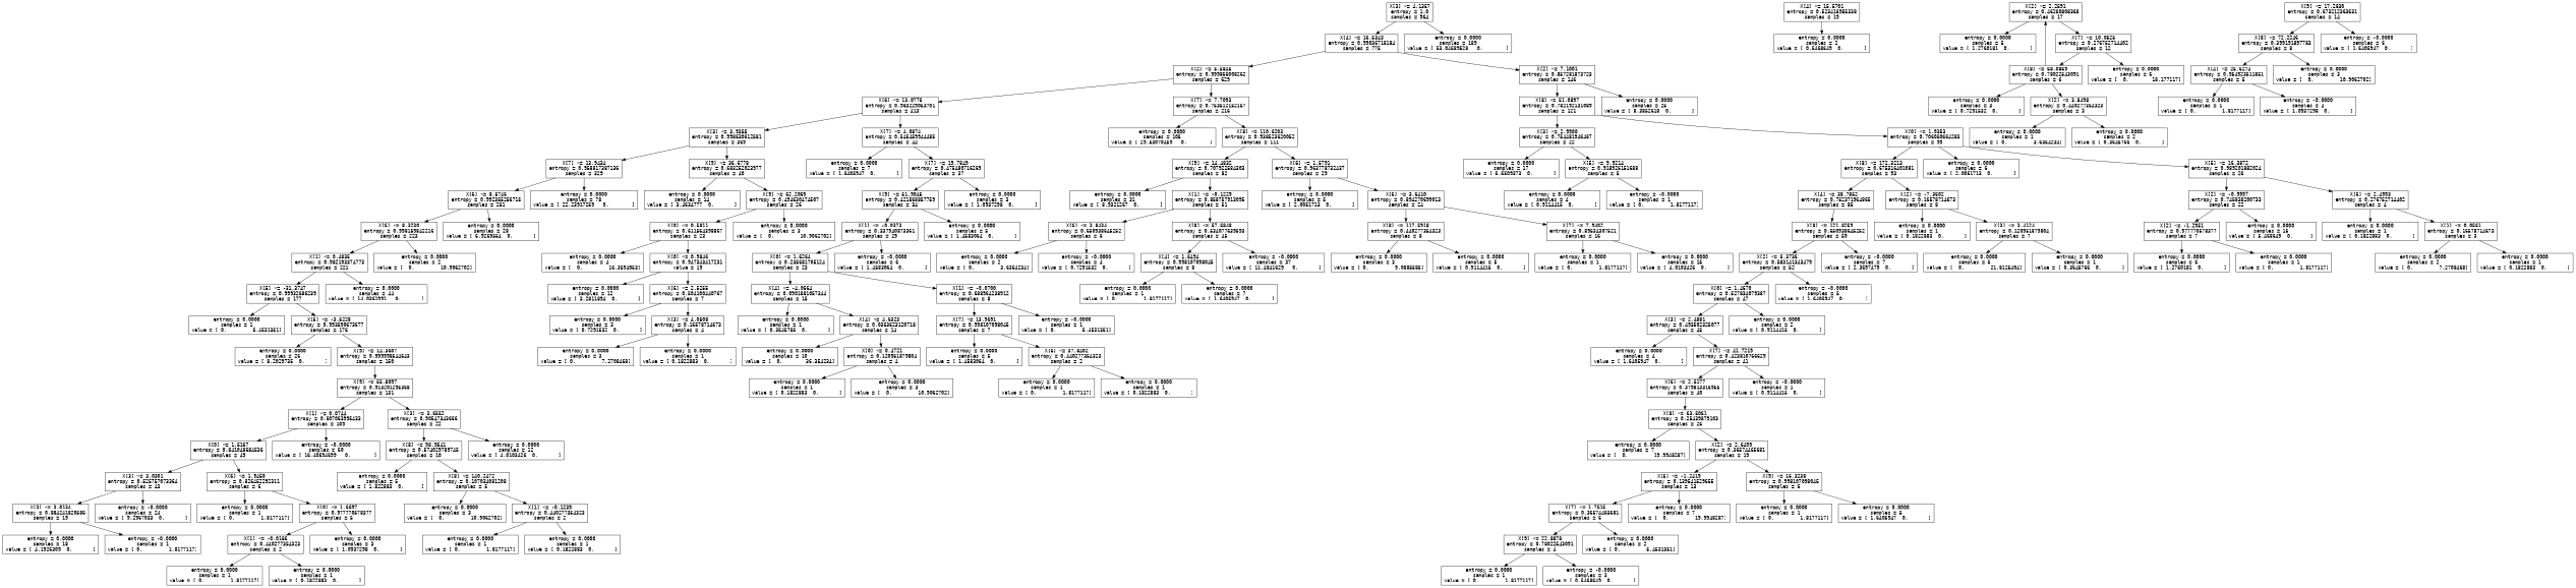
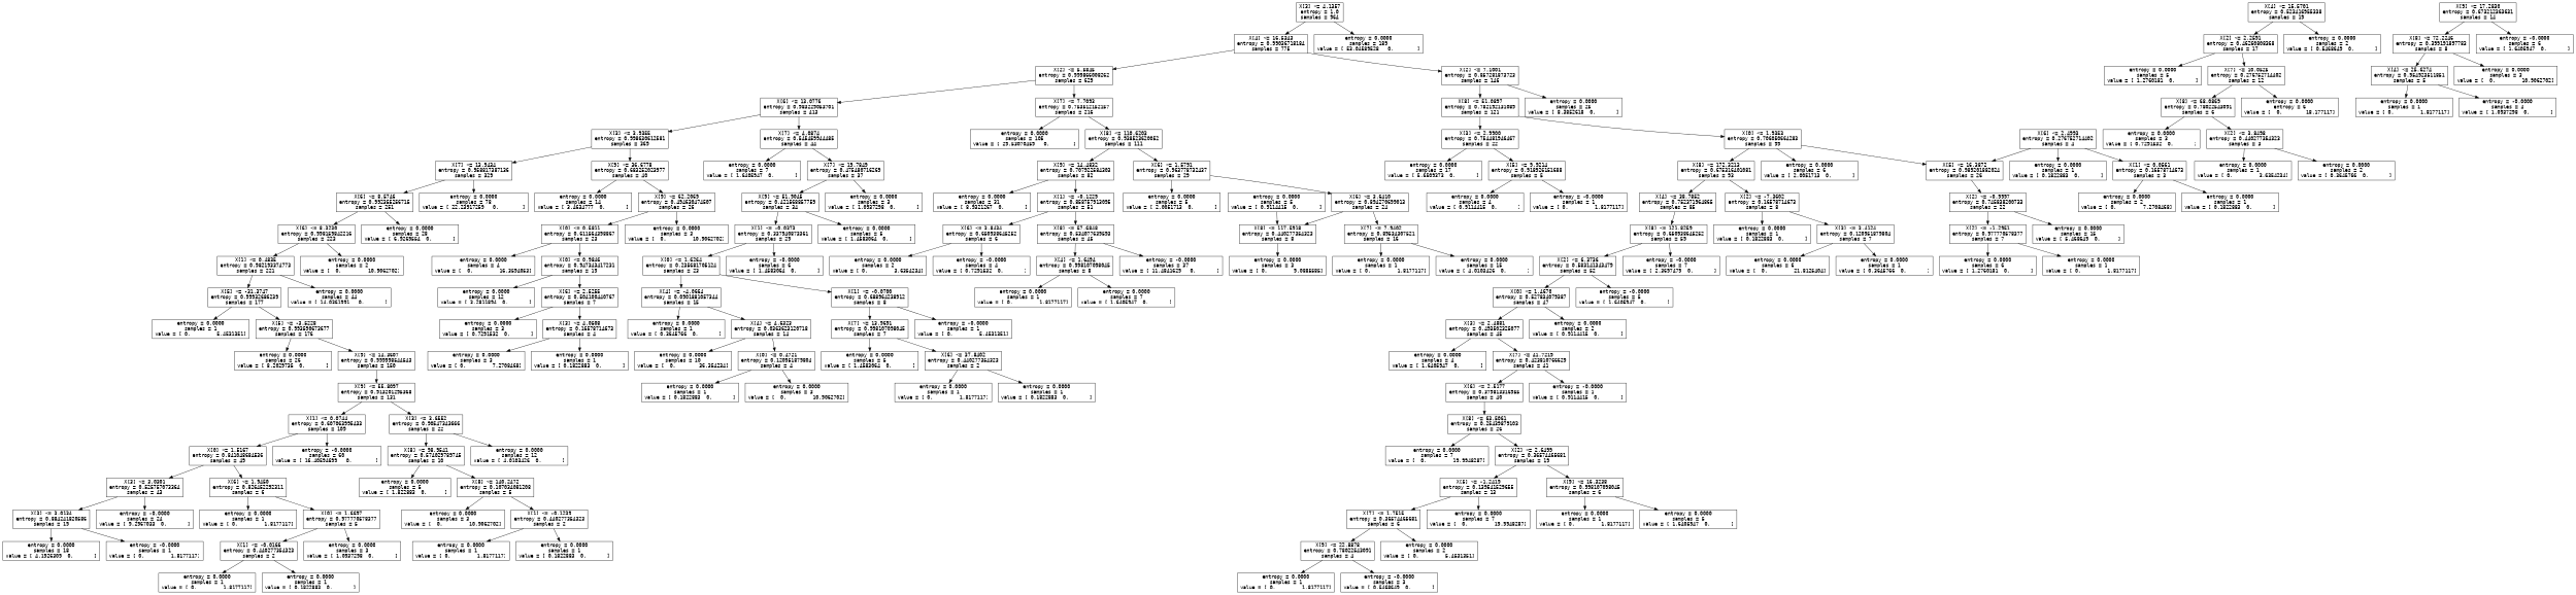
  digraph {
    fontname="DejaVu Sans Mono"
    node [fontname="DejaVu Sans Mono" shape=box]
    edge [fontname="DejaVu Sans Mono"]
    n1 [label="X[3] <= 4.1357\nentropy = 1.0\nsamples = 964"]
    n2 [label="X[4] <= 16.5343\nentropy = 0.99036718184\nsamples = 775"]
    n3 [label="entropy = 0.0000\nsamples = 189\nvalue = [ 53.04589528   0.        ]"]
    n4 [label="X[2] <= 5.5845\nentropy = 0.999866008262\nsamples = 629"]
    n5 [label="X[2] <= 7.1001\nentropy = 0.857281873723\nsamples = 146"]
    n6 [label="X[6] <= 13.0776\nentropy = 0.983229053701\nsamples = 413"]
    n7 [label="X[7] <= 7.7093\nentropy = 0.753512152157\nsamples = 216"]
    n8 [label="X[8] <= 51.0897\nentropy = 0.782192131089\nsamples = 121"]
    n9 [label="entropy = 0.0000\nsamples = 25\nvalue = [ 8.3852618  0.       ]"]
    n10 [label="X[3] <= 3.9355\nentropy = 0.998630612581\nsamples = 369"]
    n11 [label="X[7] <= 4.0874\nentropy = 0.545459944485\nsamples = 44"]
    n12 [label="entropy = 0.0000\nsamples = 105\nvalue = [ 29.53070459   0.        ]"]
    n13 [label="X[8] <= 110.6203\nentropy = 0.938523620052\nsamples = 111"]
    n14 [label="X[7] <= 13.9434\nentropy = 0.958817387136\nsamples = 329"]
    n15 [label="X[9] <= 36.6778\nentropy = 0.683252023977\nsamples = 40"]
    n16 [label="entropy = 0.0000\nsamples = 7\nvalue = [ 1.6405947  0.       ]"]
    n17 [label="X[7] <= 19.7849\nentropy = 0.475480716269\nsamples = 37"]
    n18 [label="X[6] <= 8.5746\nentropy = 0.992355256715\nsamples = 251"]
    n19 [label="entropy = 0.0000\nsamples = 78\nvalue = [ 22.23917259   0.        ]"]
    n20 [label="entropy = 0.0000\nsamples = 14\nvalue = [ 3.4634777  0.       ]"]
    n21 [label="X[9] <= 62.2069\nentropy = 0.494630474507\nsamples = 26"]
    n22 [label="X[6] <= 8.3230\nentropy = 0.998159842216\nsamples = 223"]
    n23 [label="entropy = 0.0000\nsamples = 28\nvalue = [ 6.9269554  0.       ]"]
    n24 [label="X[1] <= 0.4835\nentropy = 0.982193374773\nsamples = 221"]
    n25 [label="entropy = 0.0000\nsamples = 2\nvalue = [  0.         10.9062702]"]
    n26 [label="X[5] <= -31.3747\nentropy = 0.99932686239\nsamples = 177"]
    n27 [label="entropy = 0.0000\nsamples = 44\nvalue = [ 14.0361991   0.       ]"]
    n28 [label="entropy = 0.0000\nsamples = 1\nvalue = [ 0.         5.4531351]"]
    n29 [label="X[5] <= -3.5228\nentropy = 0.993590673677\nsamples = 176"]
    n30 [label="entropy = 0.0000\nsamples = 26\nvalue = [ 8.2029735  0.       ]"]
    n31 [label="X[9] <= 14.3607\nentropy = 0.999998544543\nsamples = 150"]
    n32 [label="X[9] <= 55.8097\nentropy = 0.913201295368\nsamples = 131"]
    n33 [label="X[4] <= 15.5701\nentropy = 0.523416955338\nsamples = 19"]
    n34 [label="X[2] <= 2.2591\nentropy = 0.46260808368\nsamples = 17"]
    n35 [label="entropy = 0.0000\nsamples = 2\nvalue = [ 0.5468649  0.       ]"]
    n36 [label="X[1] <= 0.0744\nentropy = 0.607063995433\nsamples = 109"]
    n37 [label="X[3] <= 3.6552\nentropy = 0.90547343666\nsamples = 22"]
    n38 [label="entropy = 0.0000\nsamples = 5\nvalue = [ 1.2760181  0.       ]"]
    n39 [label="X[7] <= 10.0525\nentropy = 0.276752714402\nsamples = 12"]
    n40 [label="X[8] <= 68.0869\nentropy = 0.78022543091\nsamples = 6"]
-   n41 [label="entropy = 0.0000\nsamples = 6\nvalue = [  0.        18.177117]"]
+   n41 [label="entropy = 0.0000\nentropy = 6\nvalue = [  0.        18.177117]"]
    n42 [label="entropy = 0.0000\nsamples = 3\nvalue = [ 0.7291532  0.       ]"]
    n43 [label="X[2] <= 3.8498\nentropy = 0.440277354323\nsamples = 3"]
    n44 [label="entropy = 0.0000\nsamples = 1\nvalue = [ 0.         3.6354234]"]
    n45 [label="entropy = 0.0000\nsamples = 2\nvalue = [ 0.3645766  0.       ]"]
    n46 [label="X[0] <= 1.5167\nentropy = 0.841048684536\nsamples = 49"]
    n47 [label="entropy = -0.0000\nsamples = 60\nvalue = [ 16.40594699   0.        ]"]
    n48 [label="X[8] <= 98.9541\nentropy = 0.574029789745\nsamples = 10"]
    n49 [label="entropy = 0.0000\nsamples = 12\nvalue = [ 4.0103426  0.       ]"]
    n50 [label="X[3] <= 3.0301\nentropy = 0.525757073364\nsamples = 43"]
    n51 [label="X[6] <= 1.9450\nentropy = 0.826452292311\nsamples = 6"]
    n52 [label="X[3] <= 3.0134\nentropy = 0.884241820586\nsamples = 19"]
    n53 [label="entropy = -0.0000\nsamples = 24\nvalue = [ 9.2967033  0.       ]"]
    n54 [label="entropy = 0.0000\nsamples = 1\nvalue = [ 0.         1.8177117]"]
    n55 [label="X[0] <= 1.6697\nentropy = 0.977770578377\nsamples = 5"]
    n56 [label="entropy = 0.0000\nsamples = 18\nvalue = [ 4.1926309  0.       ]"]
    n57 [label="entropy = -0.0000\nsamples = 1\nvalue = [ 0.         1.8177117]"]
    n58 [label="X[1] <= -0.0166\nentropy = 0.440277354323\nsamples = 2"]
    n59 [label="entropy = 0.0000\nsamples = 3\nvalue = [ 1.0937298  0.       ]"]
    n60 [label="entropy = 0.0000\nsamples = 1\nvalue = [ 0.         1.8177117]"]
    n61 [label="entropy = 0.0000\nsamples = 1\nvalue = [ 0.1822883  0.       ]"]
    n62 [label="entropy = 0.0000\nsamples = 5\nvalue = [ 1.822883  0.      ]"]
    n63 [label="X[8] <= 140.2472\nentropy = 0.107034081208\nsamples = 5"]
    n64 [label="entropy = 0.0000\nsamples = 3\nvalue = [  0.         10.9062702]"]
    n65 [label="X[1] <= -0.1239\nentropy = 0.440277354323\nsamples = 2"]
    n66 [label="entropy = 0.0000\nsamples = 1\nvalue = [ 0.         1.8177117]"]
    n67 [label="entropy = 0.0000\nsamples = 1\nvalue = [ 0.1822883  0.       ]"]
    n68 [label="X[0] <= 0.5811\nentropy = 0.611564398867\nsamples = 23"]
    n69 [label="entropy = 0.0000\nsamples = 3\nvalue = [  0.         10.9062702]"]
    n70 [label="entropy = 0.0000\nsamples = 4\nvalue = [  0.         16.3594053]"]
-   n71 [label="X[0] <= 0.9846\nentropy = 0.947343417231\nvalue = 19"]
+   n71 [label="X[0] <= 0.9846\nentropy = 0.947343417231\nsamples = 19"]
    n72 [label="entropy = 0.0000\nsamples = 12\nvalue = [ 3.2811894  0.       ]"]
    n73 [label="X[6] <= 2.5255\nentropy = 0.504100440767\nsamples = 7"]
    n74 [label="entropy = 0.0000\nsamples = 3\nvalue = [ 0.7291532  0.       ]"]
    n75 [label="X[3] <= 4.0508\nentropy = 0.16578714673\nsamples = 4"]
    n76 [label="entropy = 0.0000\nsamples = 3\nvalue = [ 0.         7.2708468]"]
    n77 [label="entropy = 0.0000\nsamples = 1\nvalue = [ 0.1822883  0.       ]"]
    n78 [label="X[9] <= 51.9045\nentropy = 0.421568857759\nsamples = 34"]
    n79 [label="entropy = 0.0000\nsamples = 3\nvalue = [ 1.0937298  0.       ]"]
    n80 [label="X[1] <= -0.0373\nentropy = 0.337940873361\nsamples = 29"]
    n81 [label="entropy = 0.0000\nsamples = 5\nvalue = [ 1.4583064  0.       ]"]
    n82 [label="X[0] <= 1.6264\nentropy = 0.235681705124\nsamples = 23"]
    n83 [label="entropy = -0.0000\nsamples = 6\nvalue = [ 1.4583064  0.       ]"]
    n84 [label="X[4] <= -4.0664\nentropy = 0.0901881057344\nsamples = 15"]
    n85 [label="X[1] <= -0.0700\nentropy = 0.688964238912\nsamples = 8"]
    n86 [label="entropy = 0.0000\nsamples = 1\nvalue = [ 0.3645766  0.       ]"]
    n87 [label="X[4] <= 4.6323\nentropy = 0.0363623120718\nsamples = 14"]
    n88 [label="X[7] <= 13.9691\nentropy = 0.998107098045\nsamples = 7"]
    n89 [label="entropy = -0.0000\nsamples = 1\nvalue = [ 0.         5.4531351]"]
    n90 [label="entropy = 0.0000\nsamples = 10\nvalue = [  0.        36.354234]"]
    n91 [label="X[0] <= 0.4721\nentropy = 0.120951879804\nsamples = 4"]
    n92 [label="entropy = 0.0000\nsamples = 1\nvalue = [ 0.1822883  0.       ]"]
    n93 [label="entropy = 0.0000\nsamples = 3\nvalue = [  0.         10.9062702]"]
    n94 [label="entropy = 0.0000\nsamples = 5\nvalue = [ 1.4583064  0.       ]"]
    n95 [label="X[6] <= 37.8402\nentropy = 0.440277354323\nsamples = 2"]
    n96 [label="entropy = 0.0000\nsamples = 1\nvalue = [ 0.         1.8177117]"]
    n97 [label="entropy = 0.0000\nsamples = 1\nvalue = [ 0.1822883  0.       ]"]
    n98 [label="X[9] <= 14.4832\nentropy = 0.707922584303\nsamples = 82"]
    n99 [label="X[6] <= 1.5791\nentropy = 0.963778732437\nsamples = 29"]
    n100 [label="entropy = 0.0000\nsamples = 31\nvalue = [ 8.9321267  0.       ]"]
    n101 [label="X[1] <= -0.1229\nentropy = 0.858757913095\nsamples = 51"]
    n102 [label="entropy = 0.0000\nsamples = 5\nvalue = [ 2.0051713  0.       ]"]
    n103 [label="X[6] <= 3.6410\nentropy = 0.894270699013\nsamples = 24"]
    n104 [label="X[6] <= 3.8434\nentropy = 0.650938645252\nsamples = 6"]
    n105 [label="X[8] <= 57.6848\nentropy = 0.534077639593\nsamples = 45"]
    n106 [label="entropy = 0.0000\nsamples = 2\nvalue = [ 0.         3.6354234]"]
    n107 [label="entropy = -0.0000\nsamples = 4\nvalue = [ 0.7291532  0.       ]"]
    n108 [label="X[4] <= 1.6494\nentropy = 0.998107098045\nsamples = 8"]
    n109 [label="entropy = -0.0000\nsamples = 37\nvalue = [ 11.4841629   0.       ]"]
    n110 [label="entropy = 0.0000\nsamples = 1\nvalue = [ 0.         1.8177117]"]
    n111 [label="entropy = 0.0000\nsamples = 7\nvalue = [ 1.6405947  0.       ]"]
    n112 [label="X[8] <= 117.5918\nentropy = 0.440277354323\nsamples = 8"]
    n113 [label="X[7] <= 7.9402\nentropy = 0.89534307521\nsamples = 16"]
    n114 [label="entropy = 0.0000\nsamples = 3\nvalue = [ 0.         9.0885585]"]
    n115 [label="entropy = 0.0000\nsamples = 5\nvalue = [ 0.9114415  0.       ]"]
    n116 [label="entropy = 0.0000\nsamples = 1\nvalue = [ 0.         1.8177117]"]
    n117 [label="entropy = 0.0000\nsamples = 15\nvalue = [ 4.0103426  0.       ]"]
    n118 [label="X[3] <= 2.9900\nentropy = 0.754481946467\nsamples = 22"]
    n119 [label="X[0] <= 1.9353\nentropy = 0.706050664283\nsamples = 99"]
    n120 [label="entropy = 0.0000\nsamples = 17\nvalue = [ 5.6509373  0.       ]"]
    n121 [label="X[5] <= 9.9214\nentropy = 0.918926151688\nsamples = 5"]
    n122 [label="X[8] <= 172.3213\nentropy = 0.675316401081\nsamples = 93"]
    n123 [label="entropy = 0.0000\nsamples = 6\nvalue = [ 2.0051713  0.       ]"]
    n124 [label="X[5] <= 16.3872\nentropy = 0.989201882024\nsamples = 26"]
    n125 [label="entropy = 0.0000\nsamples = 4\nvalue = [ 0.9114415  0.       ]"]
    n126 [label="entropy = -0.0000\nsamples = 1\nvalue = [ 0.         1.8177117]"]
    n127 [label="X[4] <= 38.7852\nentropy = 0.752371964865\nsamples = 85"]
    n128 [label="X[2] <= -7.3602\nentropy = 0.16578714673\nsamples = 8"]
    n129 [label="X[8] <= 121.8259\nentropy = 0.650938645252\nsamples = 59"]
    n130 [label="entropy = 0.0000\nsamples = 1\nvalue = [ 0.1822883  0.       ]"]
    n131 [label="X[3] <= 3.4124\nentropy = 0.120951879804\nsamples = 7"]
    n132 [label="X[2] <= 6.3736\nentropy = 0.583141343479\nsamples = 52"]
    n133 [label="entropy = -0.0000\nsamples = 7\nvalue = [ 2.3697479  0.       ]"]
    n134 [label="X[2] <= -0.9997\nentropy = 0.745838200733\nsamples = 22"]
    n135 [label="X[6] <= 2.4993\nentropy = 0.276752714402\nsamples = 4"]
    n136 [label="X[0] <= 1.4670\nentropy = 0.527834079387\nsamples = 47"]
    n137 [label="entropy = -0.0000\nsamples = 5\nvalue = [ 1.6405947  0.       ]"]
    n138 [label="X[3] <= 2.4881\nentropy = 0.493502325077\nsamples = 45"]
    n139 [label="entropy = 0.0000\nsamples = 2\nvalue = [ 0.9114415  0.       ]"]
    n140 [label="entropy = 0.0000\nsamples = 4\nvalue = [ 1.6405947  0.       ]"]
    n141 [label="X[7] <= 41.7219\nentropy = 0.423810766629\nsamples = 41"]
    n142 [label="X[6] <= 2.5177\nentropy = 0.379813316955\nsamples = 40"]
    n143 [label="entropy = -0.0000\nsamples = 1\nvalue = [ 0.9114415  0.       ]"]
    n144 [label="X[8] <= 63.5061\nentropy = 0.25439879103\nsamples = 26"]
    n145 [label="X[9] <= 17.2830\nentropy = 0.673212363631\nsamples = 14"]
    n146 [label="X[8] <= 72.2246\nentropy = 0.399191897783\nsamples = 8"]
    n147 [label="entropy = -0.0000\nsamples = 6\nvalue = [ 1.6405947  0.       ]"]
    n148 [label="entropy = 0.0000\nsamples = 7\nvalue = [  0.         19.9948287]"]
    n149 [label="X[2] <= 2.6499\nentropy = 0.36574465681\nsamples = 19"]
    n150 [label="X[4] <= 25.6274\nentropy = 0.954923511851\nsamples = 5"]
    n151 [label="entropy = 0.0000\nsamples = 3\nvalue = [  0.         10.9062702]"]
    n152 [label="entropy = 0.0000\nsamples = 1\nvalue = [ 0.         1.8177117]"]
    n153 [label="entropy = -0.0000\nsamples = 4\nvalue = [ 1.0937298  0.       ]"]
    n154 [label="X[5] <= -1.2419\nentropy = 0.139541529655\nsamples = 13"]
    n155 [label="X[9] <= 16.3238\nentropy = 0.998107098045\nsamples = 6"]
    n156 [label="X[7] <= 1.7515\nentropy = 0.36574465681\nsamples = 6"]
    n157 [label="entropy = 0.0000\nsamples = 7\nvalue = [  0.         19.9948287]"]
    n158 [label="entropy = 0.0000\nsamples = 1\nvalue = [ 0.         1.8177117]"]
    n159 [label="entropy = 0.0000\nsamples = 5\nvalue = [ 1.6405947  0.       ]"]
    n160 [label="X[9] <= 22.8878\nentropy = 0.78022543091\nsamples = 4"]
    n161 [label="entropy = 0.0000\nsamples = 2\nvalue = [ 0.         5.4531351]"]
    n162 [label="entropy = 0.0000\nsamples = 1\nvalue = [ 0.         1.8177117]"]
    n163 [label="entropy = -0.0000\nsamples = 3\nvalue = [ 0.5468649  0.       ]"]
    n164 [label="X[2] <= -1.2951\nentropy = 0.977770578377\nsamples = 7"]
    n165 [label="entropy = 0.0000\nsamples = 15\nvalue = [ 5.468649  0.      ]"]
    n166 [label="entropy = 0.0000\nsamples = 1\nvalue = [ 0.1822883  0.       ]"]
    n167 [label="X[1] <= 0.0561\nentropy = 0.16578714673\nsamples = 3"]
    n168 [label="entropy = 0.0000\nsamples = 6\nvalue = [ 1.2760181  0.       ]"]
    n169 [label="entropy = 0.0000\nsamples = 1\nvalue = [ 0.         1.8177117]"]
    n170 [label="entropy = 0.0000\nsamples = 2\nvalue = [ 0.         7.2708468]"]
    n171 [label="entropy = 0.0000\nsamples = 1\nvalue = [ 0.1822883  0.       ]"]
    n172 [label="entropy = 0.0000\nsamples = 6\nvalue = [  0.         21.8125404]"]
    n173 [label="entropy = 0.0000\nsamples = 1\nvalue = [ 0.3645766  0.       ]"]
    n1 -> n2
    n1 -> n3
    n2 -> n4
    n2 -> n5
    n4 -> n6
    n4 -> n7
    n5 -> n8
    n5 -> n9
    n6 -> n10
    n6 -> n11
    n7 -> n12
    n7 -> n13
    n8 -> n118
    n8 -> n119
    n10 -> n14
    n10 -> n15
    n11 -> n16
    n11 -> n17
    n13 -> n98
    n13 -> n99
    n14 -> n18
    n14 -> n19
    n15 -> n20
    n15 -> n21
    n17 -> n78
    n17 -> n79
    n18 -> n22
    n18 -> n23
    n21 -> n68
    n21 -> n69
    n22 -> n24
    n22 -> n25
    n24 -> n26
    n24 -> n27
    n26 -> n28
    n26 -> n29
    n29 -> n30
    n29 -> n31
    n31 -> n32
    n32 -> n36
    n32 -> n37
-   n40 -> n34
+   n33 -> n34
    n33 -> n35
    n34 -> n38
    n34 -> n39
    n36 -> n46
    n36 -> n47
    n37 -> n48
    n37 -> n49
    n39 -> n40
    n39 -> n41
    n40 -> n42
    n40 -> n43
    n43 -> n44
    n43 -> n45
    n46 -> n50
    n46 -> n51
    n48 -> n62
    n48 -> n63
    n50 -> n52
    n50 -> n53
    n51 -> n54
    n51 -> n55
    n52 -> n56
    n52 -> n57
    n55 -> n58
    n55 -> n59
    n58 -> n60
    n58 -> n61
    n63 -> n64
    n63 -> n65
    n65 -> n66
    n65 -> n67
    n68 -> n70
    n68 -> n71
    n71 -> n72
    n71 -> n73
    n73 -> n74
    n73 -> n75
    n75 -> n76
    n75 -> n77
    n78 -> n80
    n78 -> n81
    n80 -> n82
    n80 -> n83
    n82 -> n84
    n82 -> n85
    n84 -> n86
    n84 -> n87
    n85 -> n88
    n85 -> n89
    n87 -> n90
    n87 -> n91
    n88 -> n94
    n88 -> n95
    n91 -> n92
    n91 -> n93
    n95 -> n96
    n95 -> n97
    n98 -> n100
    n98 -> n101
    n99 -> n102
    n99 -> n103
    n101 -> n104
    n101 -> n105
    n103 -> n112
    n103 -> n113
    n104 -> n106
    n104 -> n107
    n105 -> n108
    n105 -> n109
    n108 -> n110
    n108 -> n111
    n112 -> n114
-   n112 -> n115
+   n115 -> n112
    n113 -> n116
    n113 -> n117
    n118 -> n120
    n118 -> n121
    n119 -> n122
    n119 -> n123
    n119 -> n124
    n121 -> n125
    n121 -> n126
    n122 -> n127
    n122 -> n128
    n124 -> n134
-   n124 -> n135
+   n135 -> n124
    n127 -> n129
    n128 -> n130
    n128 -> n131
    n129 -> n132
    n129 -> n133
    n131 -> n172
    n131 -> n173
    n132 -> n136
    n132 -> n137
    n134 -> n164
    n134 -> n165
    n135 -> n166
    n135 -> n167
    n136 -> n138
    n136 -> n139
    n138 -> n140
    n138 -> n141
    n141 -> n142
    n141 -> n143
    n142 -> n144
    n144 -> n148
    n144 -> n149
    n145 -> n146
    n145 -> n147
    n146 -> n150
    n146 -> n151
    n149 -> n154
    n149 -> n155
    n150 -> n152
    n150 -> n153
    n154 -> n156
    n154 -> n157
    n155 -> n158
    n155 -> n159
    n156 -> n160
    n156 -> n161
    n160 -> n162
    n160 -> n163
    n164 -> n168
    n164 -> n169
    n167 -> n170
    n167 -> n171
  }
